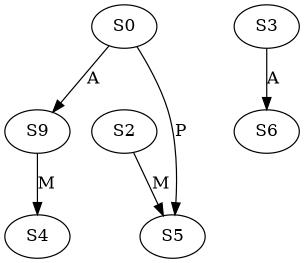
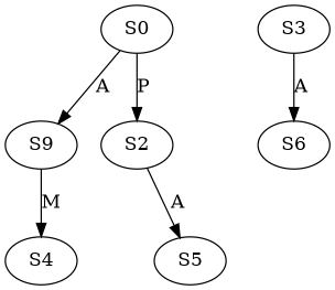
  strict digraph {
    n1 [label=S9]
    S0
    S2
    S4
    S5
    S3
    S6
    n1 -> S4 [label=M]
    S0 -> n1 [label=A]
-   S0 -> S5 [label=P]
-   S2 -> S5 [label=M]
+   S0 -> S2 [label=P]
+   S2 -> S5 [label=A]
    S3 -> S6 [label=A]
  }
